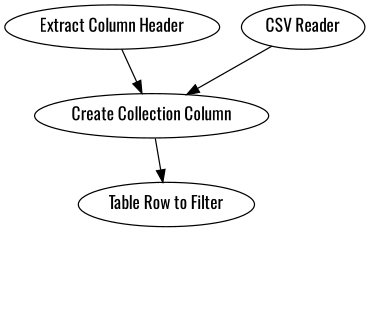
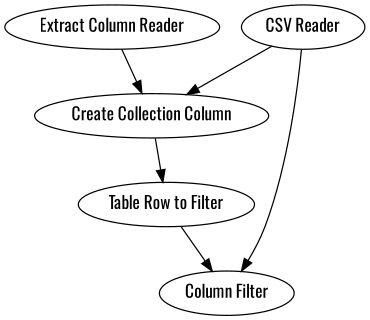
  digraph {
    fontname=Oswald
    rankdir=TB
    node [fontname=Oswald]
    edge [fontname=Oswald]
+   n1 [label="Column Filter"]
    n2 [label="Table Row to Filter"]
-   n3 [label="Extract Column Header"]
+   n3 [label="Extract Column Reader"]
    n4 [label="Create Collection Column"]
    n5 [label="CSV Reader"]
+   n2 -> n1
    n3 -> n4
    n4 -> n2
+   n5 -> n1
    n5 -> n4
  }
